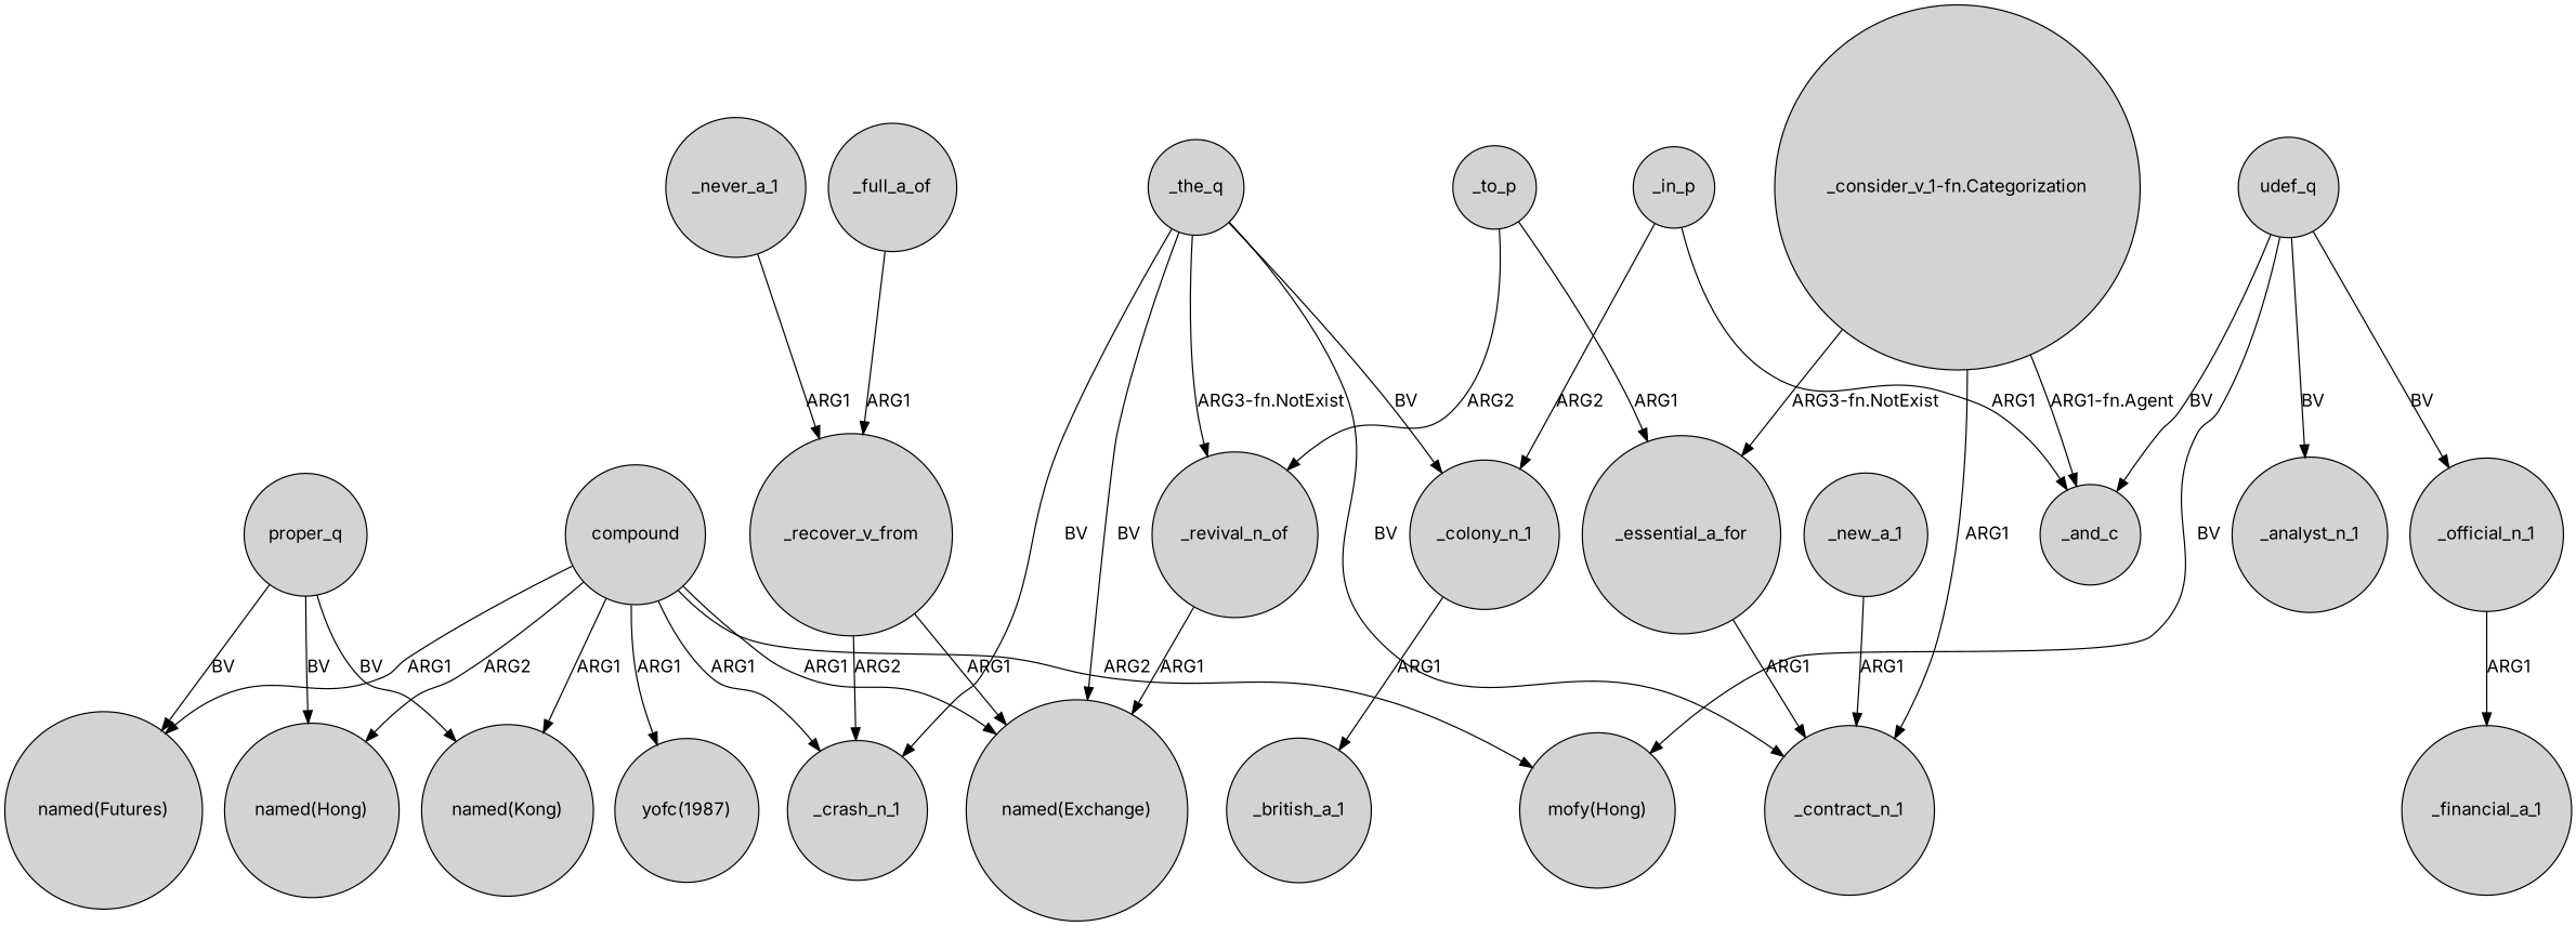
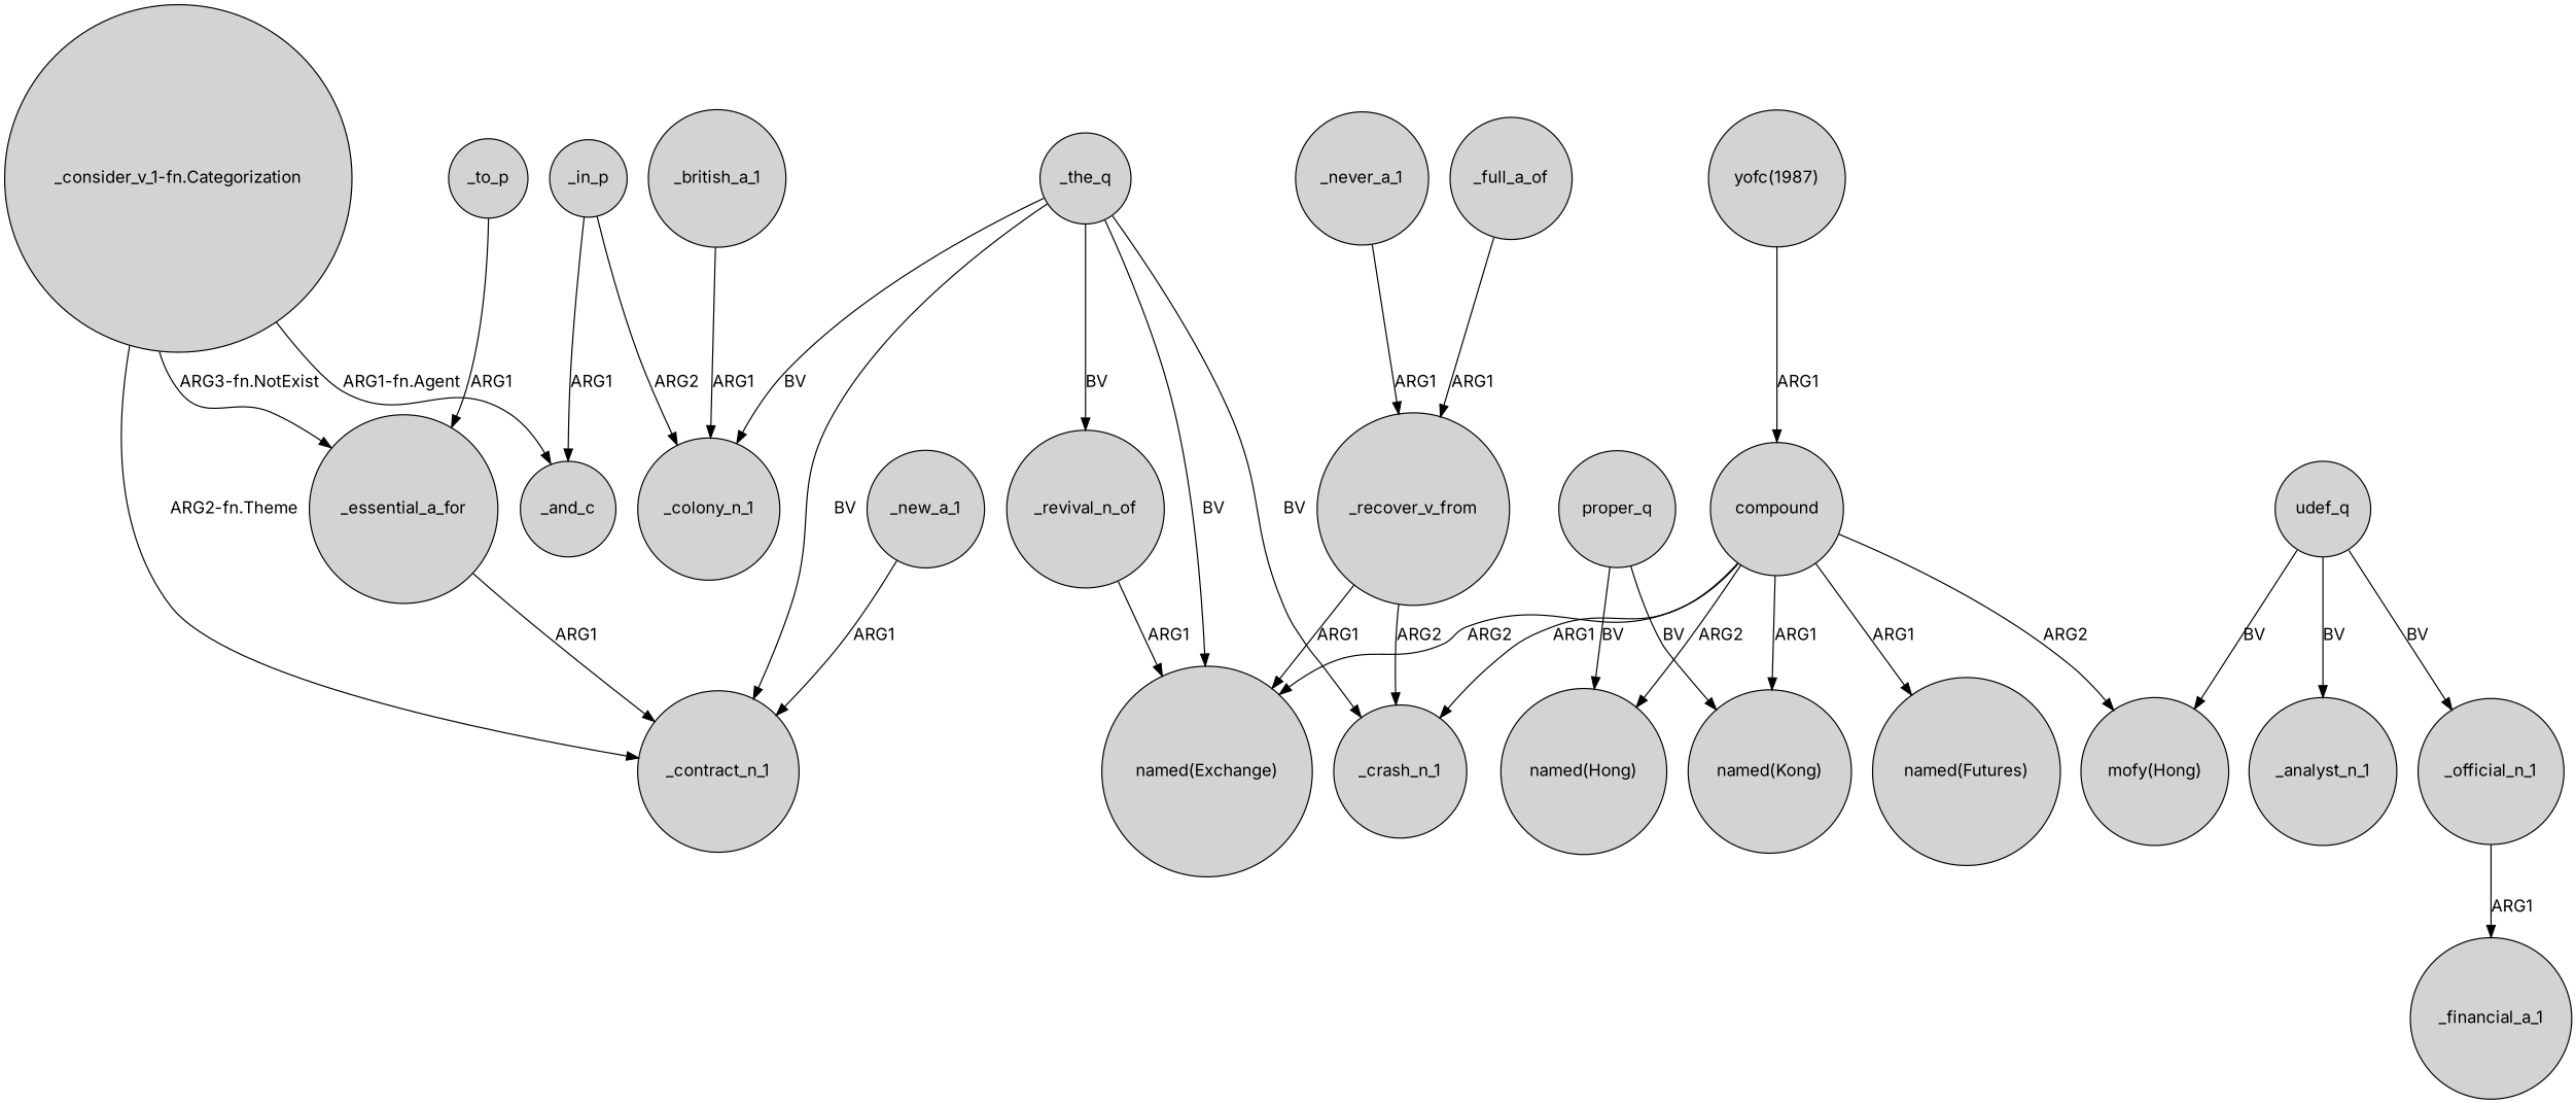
  digraph {
    fontname=Inter
    node [fontname=Inter shape=circle style=filled]
    edge [fontname=Inter]
    proper_q
    "named(Futures)"
    "named(Hong)"
    "named(Kong)"
    _never_a_1
    _recover_v_from
    "named(Exchange)"
    _crash_n_1
    _in_p
    _colony_n_1
    _and_c
    udef_q
    n13 [label="mofy(Hong)"]
    _official_n_1
    _analyst_n_1
    _financial_a_1
    "_consider_v_1-fn.Categorization"
    _essential_a_for
    _contract_n_1
    _the_q
    _revival_n_of
    _to_p
    compound
    "yofc(1987)"
    _full_a_of
    _british_a_1
    _new_a_1
-   proper_q -> "named(Futures)" [label=BV]
    proper_q -> "named(Hong)" [label=BV]
    proper_q -> "named(Kong)" [label=BV]
    _never_a_1 -> _recover_v_from [label=ARG1]
    _recover_v_from -> "named(Exchange)" [label=ARG1]
    _recover_v_from -> _crash_n_1 [label=ARG2]
    _in_p -> _colony_n_1 [label=ARG2]
    _in_p -> _and_c [label=ARG1]
-   udef_q -> _and_c [label=BV]
    udef_q -> n13 [label=BV]
    udef_q -> _official_n_1 [label=BV]
    udef_q -> _analyst_n_1 [label=BV]
    _official_n_1 -> _financial_a_1 [label=ARG1]
    "_consider_v_1-fn.Categorization" -> _and_c [label="ARG1-fn.Agent"]
    "_consider_v_1-fn.Categorization" -> _essential_a_for [label="ARG3-fn.NotExist"]
-   "_consider_v_1-fn.Categorization" -> _contract_n_1 [label=ARG1]
+   "_consider_v_1-fn.Categorization" -> _contract_n_1 [label="ARG2-fn.Theme"]
    _essential_a_for -> _contract_n_1 [label=ARG1]
    _the_q -> "named(Exchange)" [label=BV]
    _the_q -> _crash_n_1 [label=BV]
    _the_q -> _colony_n_1 [label=BV]
    _the_q -> _contract_n_1 [label=BV]
-   _the_q -> _revival_n_of [label="ARG3-fn.NotExist"]
+   _the_q -> _revival_n_of [label=BV]
    _revival_n_of -> "named(Exchange)" [label=ARG1]
    _to_p -> _essential_a_for [label=ARG1]
-   _to_p -> _revival_n_of [label=ARG2]
    compound -> "named(Futures)" [label=ARG1]
    compound -> "named(Hong)" [label=ARG2]
    compound -> "named(Kong)" [label=ARG1]
-   compound -> "named(Exchange)" [label=ARG1]
+   compound -> "named(Exchange)" [label=ARG2]
    compound -> _crash_n_1 [label=ARG1]
    compound -> n13 [label=ARG2]
-   compound -> "yofc(1987)" [label=ARG1]
+   "yofc(1987)" -> compound [label=ARG1]
    _full_a_of -> _recover_v_from [label=ARG1]
-   _colony_n_1 -> _british_a_1 [label=ARG1]
+   _british_a_1 -> _colony_n_1 [label=ARG1]
    _new_a_1 -> _contract_n_1 [label=ARG1]
  }
